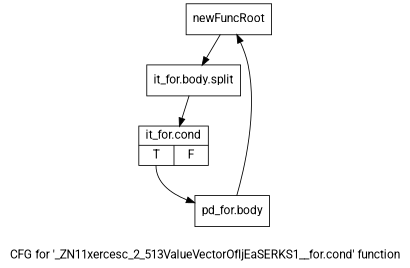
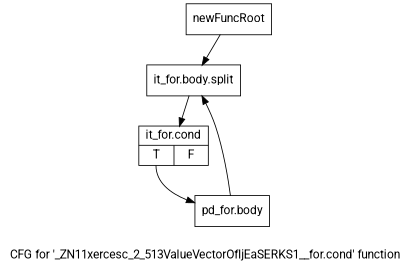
  digraph {
    fontname=Roboto
    label="CFG for '_ZN11xercesc_2_513ValueVectorOfIjEaSERKS1__for.cond' function"
    node [fontname=Roboto shape=record]
    edge [fontname=Roboto]
    n1 [label="{newFuncRoot}"]
    n2 [label="{it_for.body.split}"]
    n3 [label="{it_for.cond|{<s0>T|<s1>F}}"]
    n4 [label="{pd_for.body}"]
    n1 -> n2
    n2 -> n3
    n3 -> n4 [tailport=s0]
-   n4 -> n1
+   n4 -> n2
  }
